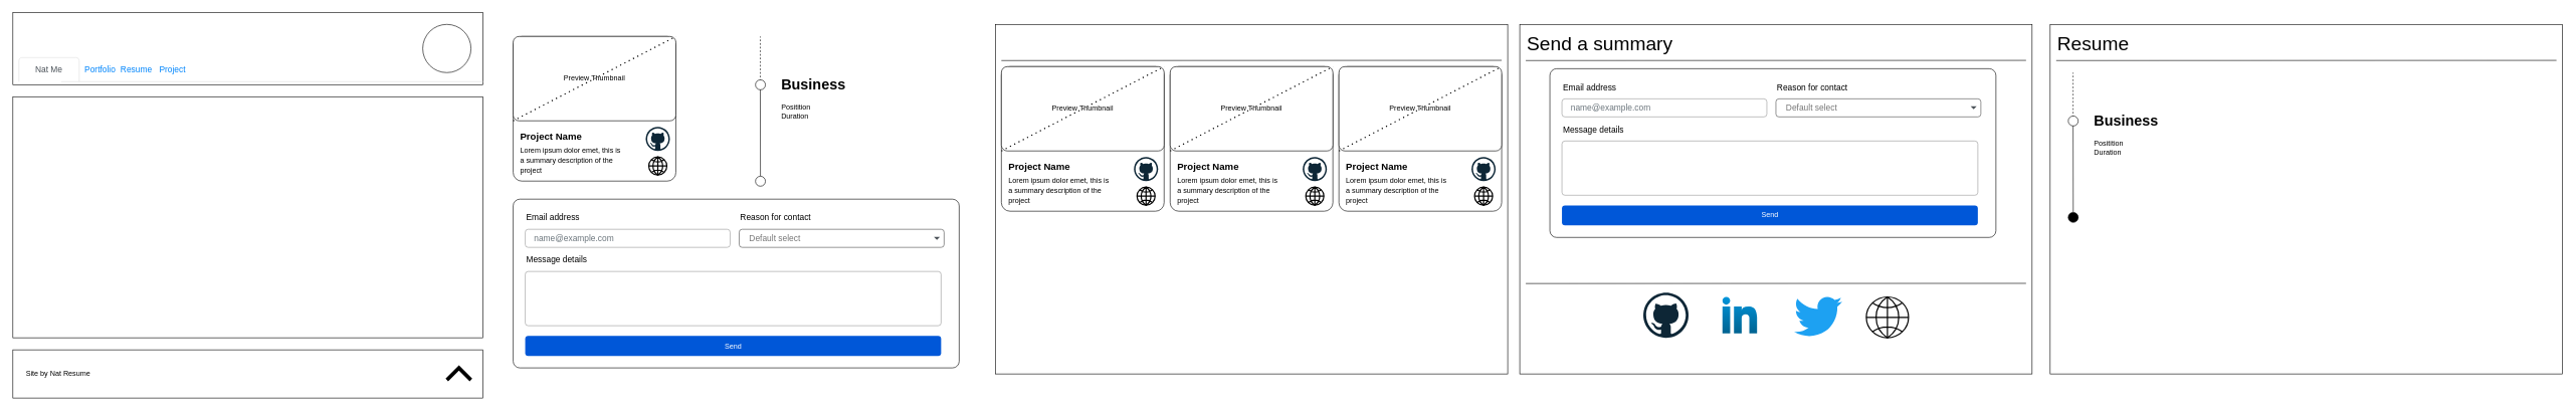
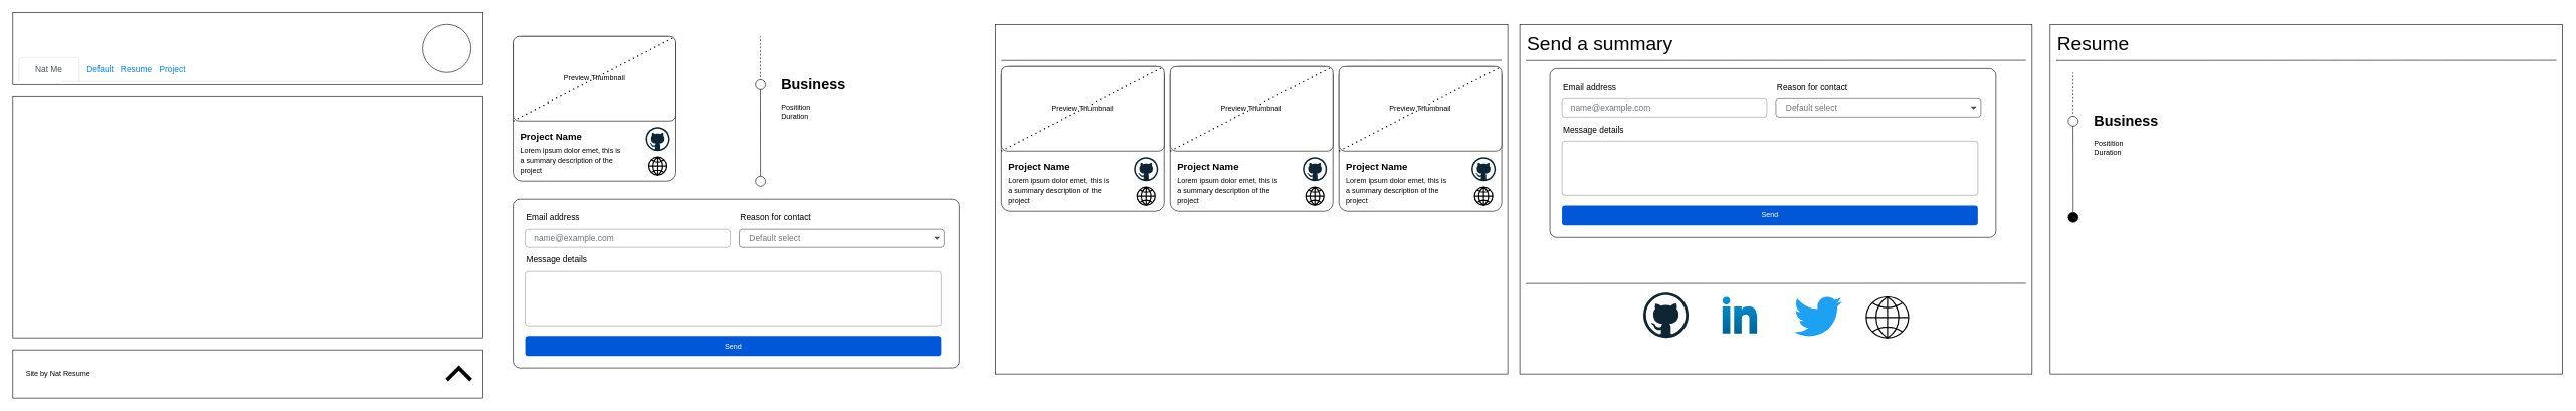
  <mxCell id="0" />
  <mxCell id="1" parent="0" />
  <mxCell id="2" value="" style="rounded=0;whiteSpace=wrap;html=1;" parent="1" vertex="1"><mxGeometry x="20" y="20" width="780" height="120" as="geometry" /></mxCell>
  <mxCell id="3" value="Nat Me" style="html=1;shadow=0;dashed=0;shape=mxgraph.bootstrap.tabTop;strokeColor=#DFDFDF;fillColor=#ffffff;rSize=5;perimeter=none;whiteSpace=wrap;resizeWidth=1;align=center;spacing=20;fontSize=14;fontColor=#4B5259;" parent="1" vertex="1"><mxGeometry x="30" y="95" width="100" height="40" as="geometry" /></mxCell>
- <mxCell id="4" value="Portfolio" style="strokeColor=none;fillColor=none;rSize=5;perimeter=none;whiteSpace=wrap;resizeWidth=1;align=center;spacing=20;fontSize=14;fontColor=#0085FC;" parent="1" vertex="1"><mxGeometry x="140" y="95" width="50" height="40" as="geometry" /></mxCell>
+ <mxCell id="4" value="Default" style="strokeColor=none;fillColor=none;rSize=5;perimeter=none;whiteSpace=wrap;resizeWidth=1;align=center;spacing=20;fontSize=14;fontColor=#0085FC;" parent="1" vertex="1"><mxGeometry x="140" y="95" width="50" height="40" as="geometry" /></mxCell>
  <mxCell id="5" value="Resume" style="strokeColor=none;fillColor=none;rSize=5;perimeter=none;whiteSpace=wrap;resizeWidth=1;align=center;spacing=20;fontSize=14;fontColor=#0085FC;" parent="1" vertex="1"><mxGeometry x="200" y="95" width="50" height="40" as="geometry" /></mxCell>
  <mxCell id="6" value="" style="shape=line;strokeColor=#dddddd;" parent="1" vertex="1"><mxGeometry x="100" y="130" width="700" height="10" as="geometry" /></mxCell>
  <mxCell id="7" value="Project" style="strokeColor=none;fillColor=none;rSize=5;perimeter=none;whiteSpace=wrap;resizeWidth=1;align=center;spacing=20;fontSize=14;fontColor=#0085FC;" parent="1" vertex="1"><mxGeometry x="260" y="95" width="50" height="40" as="geometry" /></mxCell>
  <mxCell id="8" value="" style="rounded=0;whiteSpace=wrap;html=1;fontSize=36;" parent="1" vertex="1"><mxGeometry x="20" y="160" width="780" height="400" as="geometry" /></mxCell>
  <mxCell id="9" value="" style="rounded=0;whiteSpace=wrap;html=1;fontSize=36;" parent="1" vertex="1"><mxGeometry x="20" y="580" width="780" height="80" as="geometry" /></mxCell>
  <mxCell id="10" value="Site by Nat Resume" style="text;html=1;strokeColor=none;fillColor=none;align=left;verticalAlign=middle;whiteSpace=wrap;rounded=0;fontSize=12;" parent="1" vertex="1"><mxGeometry x="40" y="605" width="200" height="30" as="geometry" /></mxCell>
  <mxCell id="11" value="" style="ellipse;whiteSpace=wrap;html=1;aspect=fixed;fontSize=12;" parent="1" vertex="1"><mxGeometry x="700" y="40" width="80" height="80" as="geometry" /></mxCell>
  <mxCell id="12" value="" style="group" parent="1" vertex="1" connectable="0"><mxGeometry x="850" y="330" width="740" height="280" as="geometry" /></mxCell>
  <mxCell id="13" value="" style="rounded=1;whiteSpace=wrap;html=1;strokeColor=#000000;fontSize=12;arcSize=4;" parent="12" vertex="1"><mxGeometry width="740" height="280" as="geometry" /></mxCell>
  <mxCell id="14" value="Email address" style="fillColor=none;strokeColor=none;align=left;fontSize=14;" parent="12" vertex="1"><mxGeometry x="20" y="10" width="260" height="40" as="geometry" /></mxCell>
  <mxCell id="15" value="name@example.com" style="html=1;shadow=0;dashed=0;shape=mxgraph.bootstrap.rrect;rSize=5;fillColor=none;strokeColor=#999999;align=left;spacing=15;fontSize=14;fontColor=#6C767D;" parent="12" vertex="1"><mxGeometry width="340" height="30" relative="1" as="geometry"><mxPoint x="20" y="50" as="offset" /></mxGeometry></mxCell>
  <mxCell id="16" value="Message details" style="fillColor=none;strokeColor=none;align=left;fontSize=14;" parent="12" vertex="1"><mxGeometry width="260" height="40" relative="1" as="geometry"><mxPoint x="20" y="80" as="offset" /></mxGeometry></mxCell>
  <mxCell id="17" value="" style="html=1;shadow=0;dashed=0;shape=mxgraph.bootstrap.rrect;rSize=5;fillColor=none;strokeColor=#999999;align=left;spacing=15;fontSize=14;fontColor=#6C767D;" parent="12" vertex="1"><mxGeometry width="690" height="90" relative="1" as="geometry"><mxPoint x="20" y="120" as="offset" /></mxGeometry></mxCell>
  <mxCell id="18" value="Default select" style="html=1;shadow=0;dashed=0;shape=mxgraph.bootstrap.rrect;rSize=5;strokeColor=#505050;strokeWidth=1;fillColor=#ffffff;fontColor=#777777;whiteSpace=wrap;align=left;verticalAlign=middle;fontStyle=0;fontSize=14;spacingRight=0;spacing=17;" parent="12" vertex="1"><mxGeometry x="375" y="50" width="340" height="30" as="geometry" /></mxCell>
  <mxCell id="19" value="" style="shape=triangle;direction=south;fillColor=#495057;strokeColor=none;perimeter=none;fontSize=12;" parent="18" vertex="1"><mxGeometry x="1" y="0.5" width="10" height="5" relative="1" as="geometry"><mxPoint x="-17" y="-2.5" as="offset" /></mxGeometry></mxCell>
  <mxCell id="20" value="Reason for contact" style="fillColor=none;strokeColor=none;align=left;fontSize=14;" parent="12" vertex="1"><mxGeometry x="375" y="10" width="260" height="40" as="geometry" /></mxCell>
  <mxCell id="21" value="Send" style="rounded=1;fillColor=#0057D8;strokeColor=none;html=1;fontColor=#ffffff;align=center;verticalAlign=middle;fontStyle=0;fontSize=12;sketch=0;" parent="12" vertex="1"><mxGeometry x="20" y="227" width="690" height="33" as="geometry" /></mxCell>
  <mxCell id="22" value="" style="html=1;verticalLabelPosition=bottom;labelBackgroundColor=#ffffff;verticalAlign=top;shadow=0;dashed=0;strokeWidth=6;shape=mxgraph.ios7.misc.up;strokeColor=#000000;fontSize=12;" parent="1" vertex="1"><mxGeometry x="740" y="610" width="40" height="20" as="geometry" /></mxCell>
  <mxCell id="23" value="" style="rounded=0;whiteSpace=wrap;html=1;fontSize=36;" parent="1" vertex="1"><mxGeometry x="1650" y="40" width="850" height="580" as="geometry" /></mxCell>
  <mxCell id="24" value="" style="group" parent="1" vertex="1" connectable="0"><mxGeometry x="1660" y="40" width="170" height="60" as="geometry" /></mxCell>
  <mxCell id="25" value="" style="endArrow=none;html=1;rounded=0;fontSize=12;" parent="24" edge="1"><mxGeometry width="50" height="50" relative="1" as="geometry"><mxPoint y="60" as="sourcePoint" /><mxPoint x="830" y="59.618" as="targetPoint" /></mxGeometry></mxCell>
  <mxCell id="26" value="" style="group" parent="1" vertex="1" connectable="0"><mxGeometry x="850" y="60" width="270" height="240" as="geometry" /></mxCell>
  <mxCell id="27" value="" style="rounded=1;whiteSpace=wrap;html=1;fontSize=12;arcSize=6;" parent="26" vertex="1"><mxGeometry width="270" height="240" as="geometry" /></mxCell>
  <mxCell id="28" value="Preview Thumbnail" style="rounded=1;whiteSpace=wrap;html=1;fontSize=12;arcSize=7;" parent="26" vertex="1"><mxGeometry width="270" height="140" as="geometry" /></mxCell>
  <mxCell id="29" value="Project Name" style="text;html=1;strokeColor=none;fillColor=none;align=left;verticalAlign=middle;whiteSpace=wrap;rounded=0;fontSize=16;fontStyle=1" parent="26" vertex="1"><mxGeometry x="10" y="150" width="140" height="30" as="geometry" /></mxCell>
  <mxCell id="30" value="&lt;p style=&quot;line-height: 100%;&quot;&gt;&lt;font style=&quot;font-size: 12px;&quot;&gt;Lorem ipsum dolor emet, this is a summary description of the project&lt;/font&gt;&lt;/p&gt;" style="text;html=1;strokeColor=none;fillColor=none;align=left;verticalAlign=middle;whiteSpace=wrap;rounded=0;fontSize=16;" parent="26" vertex="1"><mxGeometry x="10" y="180" width="170" height="50" as="geometry" /></mxCell>
  <mxCell id="31" value="" style="dashed=0;outlineConnect=0;html=1;align=center;labelPosition=center;verticalLabelPosition=bottom;verticalAlign=top;shape=mxgraph.weblogos.github;fontSize=12;" parent="26" vertex="1"><mxGeometry x="220" y="150" width="40" height="40" as="geometry" /></mxCell>
  <mxCell id="32" value="" style="html=1;verticalLabelPosition=bottom;align=center;labelBackgroundColor=#ffffff;verticalAlign=top;strokeWidth=2;strokeColor=#000000;shadow=0;dashed=0;shape=mxgraph.ios7.icons.globe;fontSize=12;" parent="26" vertex="1"><mxGeometry x="225" y="200" width="30" height="30" as="geometry" /></mxCell>
  <mxCell id="33" value="" style="endArrow=none;dashed=1;html=1;dashPattern=1 3;strokeWidth=2;rounded=0;fontSize=12;entryX=1;entryY=0;entryDx=0;entryDy=0;exitX=0;exitY=1;exitDx=0;exitDy=0;" parent="26" source="28" target="28" edge="1"><mxGeometry width="50" height="50" relative="1" as="geometry"><mxPoint x="10" y="130" as="sourcePoint" /><mxPoint x="60" y="80" as="targetPoint" /></mxGeometry></mxCell>
  <mxCell id="34" value="" style="group" parent="1" vertex="1" connectable="0"><mxGeometry x="1660" y="110" width="270" height="240" as="geometry" /></mxCell>
  <mxCell id="35" value="" style="rounded=1;whiteSpace=wrap;html=1;fontSize=12;arcSize=6;" parent="34" vertex="1"><mxGeometry width="270" height="240" as="geometry" /></mxCell>
  <mxCell id="36" value="Preview Thumbnail" style="rounded=1;whiteSpace=wrap;html=1;fontSize=12;arcSize=7;" parent="34" vertex="1"><mxGeometry width="270" height="140" as="geometry" /></mxCell>
  <mxCell id="37" value="Project Name" style="text;html=1;strokeColor=none;fillColor=none;align=left;verticalAlign=middle;whiteSpace=wrap;rounded=0;fontSize=16;fontStyle=1" parent="34" vertex="1"><mxGeometry x="10" y="150" width="140" height="30" as="geometry" /></mxCell>
  <mxCell id="38" value="&lt;p style=&quot;line-height: 100%;&quot;&gt;&lt;font style=&quot;font-size: 12px;&quot;&gt;Lorem ipsum dolor emet, this is a summary description of the project&lt;/font&gt;&lt;/p&gt;" style="text;html=1;strokeColor=none;fillColor=none;align=left;verticalAlign=middle;whiteSpace=wrap;rounded=0;fontSize=16;" parent="34" vertex="1"><mxGeometry x="10" y="180" width="170" height="50" as="geometry" /></mxCell>
  <mxCell id="39" value="" style="dashed=0;outlineConnect=0;html=1;align=center;labelPosition=center;verticalLabelPosition=bottom;verticalAlign=top;shape=mxgraph.weblogos.github;fontSize=12;" parent="34" vertex="1"><mxGeometry x="220" y="150" width="40" height="40" as="geometry" /></mxCell>
  <mxCell id="40" value="" style="html=1;verticalLabelPosition=bottom;align=center;labelBackgroundColor=#ffffff;verticalAlign=top;strokeWidth=2;strokeColor=#000000;shadow=0;dashed=0;shape=mxgraph.ios7.icons.globe;fontSize=12;" parent="34" vertex="1"><mxGeometry x="225" y="200" width="30" height="30" as="geometry" /></mxCell>
  <mxCell id="41" value="" style="endArrow=none;dashed=1;html=1;dashPattern=1 3;strokeWidth=2;rounded=0;fontSize=12;entryX=1;entryY=0;entryDx=0;entryDy=0;exitX=0;exitY=1;exitDx=0;exitDy=0;" parent="34" source="36" target="36" edge="1"><mxGeometry width="50" height="50" relative="1" as="geometry"><mxPoint x="10" y="130" as="sourcePoint" /><mxPoint x="60" y="80" as="targetPoint" /></mxGeometry></mxCell>
  <mxCell id="42" value="" style="group" parent="1" vertex="1" connectable="0"><mxGeometry x="1940" y="110" width="270" height="240" as="geometry" /></mxCell>
  <mxCell id="43" value="" style="rounded=1;whiteSpace=wrap;html=1;fontSize=12;arcSize=6;" parent="42" vertex="1"><mxGeometry width="270" height="240" as="geometry" /></mxCell>
  <mxCell id="44" value="Preview Thumbnail" style="rounded=1;whiteSpace=wrap;html=1;fontSize=12;arcSize=7;" parent="42" vertex="1"><mxGeometry width="270" height="140" as="geometry" /></mxCell>
  <mxCell id="45" value="Project Name" style="text;html=1;strokeColor=none;fillColor=none;align=left;verticalAlign=middle;whiteSpace=wrap;rounded=0;fontSize=16;fontStyle=1" parent="42" vertex="1"><mxGeometry x="10" y="150" width="140" height="30" as="geometry" /></mxCell>
  <mxCell id="46" value="&lt;p style=&quot;line-height: 100%;&quot;&gt;&lt;font style=&quot;font-size: 12px;&quot;&gt;Lorem ipsum dolor emet, this is a summary description of the project&lt;/font&gt;&lt;/p&gt;" style="text;html=1;strokeColor=none;fillColor=none;align=left;verticalAlign=middle;whiteSpace=wrap;rounded=0;fontSize=16;" parent="42" vertex="1"><mxGeometry x="10" y="180" width="170" height="50" as="geometry" /></mxCell>
  <mxCell id="47" value="" style="dashed=0;outlineConnect=0;html=1;align=center;labelPosition=center;verticalLabelPosition=bottom;verticalAlign=top;shape=mxgraph.weblogos.github;fontSize=12;" parent="42" vertex="1"><mxGeometry x="220" y="150" width="40" height="40" as="geometry" /></mxCell>
  <mxCell id="48" value="" style="html=1;verticalLabelPosition=bottom;align=center;labelBackgroundColor=#ffffff;verticalAlign=top;strokeWidth=2;strokeColor=#000000;shadow=0;dashed=0;shape=mxgraph.ios7.icons.globe;fontSize=12;" parent="42" vertex="1"><mxGeometry x="225" y="200" width="30" height="30" as="geometry" /></mxCell>
  <mxCell id="49" value="" style="endArrow=none;dashed=1;html=1;dashPattern=1 3;strokeWidth=2;rounded=0;fontSize=12;entryX=1;entryY=0;entryDx=0;entryDy=0;exitX=0;exitY=1;exitDx=0;exitDy=0;" parent="42" source="44" target="44" edge="1"><mxGeometry width="50" height="50" relative="1" as="geometry"><mxPoint x="10" y="130" as="sourcePoint" /><mxPoint x="60" y="80" as="targetPoint" /></mxGeometry></mxCell>
  <mxCell id="50" value="" style="group" parent="1" vertex="1" connectable="0"><mxGeometry x="2220" y="110" width="270" height="240" as="geometry" /></mxCell>
  <mxCell id="51" value="" style="rounded=1;whiteSpace=wrap;html=1;fontSize=12;arcSize=6;" parent="50" vertex="1"><mxGeometry width="270" height="240" as="geometry" /></mxCell>
  <mxCell id="52" value="Preview Thumbnail" style="rounded=1;whiteSpace=wrap;html=1;fontSize=12;arcSize=7;" parent="50" vertex="1"><mxGeometry width="270" height="140" as="geometry" /></mxCell>
  <mxCell id="53" value="Project Name" style="text;html=1;strokeColor=none;fillColor=none;align=left;verticalAlign=middle;whiteSpace=wrap;rounded=0;fontSize=16;fontStyle=1" parent="50" vertex="1"><mxGeometry x="10" y="150" width="140" height="30" as="geometry" /></mxCell>
  <mxCell id="54" value="&lt;p style=&quot;line-height: 100%;&quot;&gt;&lt;font style=&quot;font-size: 12px;&quot;&gt;Lorem ipsum dolor emet, this is a summary description of the project&lt;/font&gt;&lt;/p&gt;" style="text;html=1;strokeColor=none;fillColor=none;align=left;verticalAlign=middle;whiteSpace=wrap;rounded=0;fontSize=16;" parent="50" vertex="1"><mxGeometry x="10" y="180" width="170" height="50" as="geometry" /></mxCell>
  <mxCell id="55" value="" style="dashed=0;outlineConnect=0;html=1;align=center;labelPosition=center;verticalLabelPosition=bottom;verticalAlign=top;shape=mxgraph.weblogos.github;fontSize=12;" parent="50" vertex="1"><mxGeometry x="220" y="150" width="40" height="40" as="geometry" /></mxCell>
  <mxCell id="56" value="" style="html=1;verticalLabelPosition=bottom;align=center;labelBackgroundColor=#ffffff;verticalAlign=top;strokeWidth=2;strokeColor=#000000;shadow=0;dashed=0;shape=mxgraph.ios7.icons.globe;fontSize=12;" parent="50" vertex="1"><mxGeometry x="225" y="200" width="30" height="30" as="geometry" /></mxCell>
  <mxCell id="57" value="" style="endArrow=none;dashed=1;html=1;dashPattern=1 3;strokeWidth=2;rounded=0;fontSize=12;entryX=1;entryY=0;entryDx=0;entryDy=0;exitX=0;exitY=1;exitDx=0;exitDy=0;" parent="50" source="52" target="52" edge="1"><mxGeometry width="50" height="50" relative="1" as="geometry"><mxPoint x="10" y="130" as="sourcePoint" /><mxPoint x="60" y="80" as="targetPoint" /></mxGeometry></mxCell>
  <mxCell id="58" value="" style="rounded=0;whiteSpace=wrap;html=1;fontSize=36;" parent="1" vertex="1"><mxGeometry x="2520" y="40" width="850" height="580" as="geometry" /></mxCell>
  <mxCell id="59" value="" style="group" parent="1" vertex="1" connectable="0"><mxGeometry x="2570" y="113.5" width="740" height="280" as="geometry" /></mxCell>
  <mxCell id="60" value="" style="rounded=1;whiteSpace=wrap;html=1;strokeColor=#000000;fontSize=12;arcSize=4;" parent="59" vertex="1"><mxGeometry width="740" height="280" as="geometry" /></mxCell>
  <mxCell id="61" value="Email address" style="fillColor=none;strokeColor=none;align=left;fontSize=14;" parent="59" vertex="1"><mxGeometry x="20" y="10" width="260" height="40" as="geometry" /></mxCell>
  <mxCell id="62" value="name@example.com" style="html=1;shadow=0;dashed=0;shape=mxgraph.bootstrap.rrect;rSize=5;fillColor=none;strokeColor=#999999;align=left;spacing=15;fontSize=14;fontColor=#6C767D;" parent="59" vertex="1"><mxGeometry width="340" height="30" relative="1" as="geometry"><mxPoint x="20" y="50" as="offset" /></mxGeometry></mxCell>
  <mxCell id="63" value="Message details" style="fillColor=none;strokeColor=none;align=left;fontSize=14;" parent="59" vertex="1"><mxGeometry width="260" height="40" relative="1" as="geometry"><mxPoint x="20" y="80" as="offset" /></mxGeometry></mxCell>
  <mxCell id="64" value="" style="html=1;shadow=0;dashed=0;shape=mxgraph.bootstrap.rrect;rSize=5;fillColor=none;strokeColor=#999999;align=left;spacing=15;fontSize=14;fontColor=#6C767D;" parent="59" vertex="1"><mxGeometry width="690" height="90" relative="1" as="geometry"><mxPoint x="20" y="120" as="offset" /></mxGeometry></mxCell>
  <mxCell id="65" value="Default select" style="html=1;shadow=0;dashed=0;shape=mxgraph.bootstrap.rrect;rSize=5;strokeColor=#505050;strokeWidth=1;fillColor=#ffffff;fontColor=#777777;whiteSpace=wrap;align=left;verticalAlign=middle;fontStyle=0;fontSize=14;spacingRight=0;spacing=17;" parent="59" vertex="1"><mxGeometry x="375" y="50" width="340" height="30" as="geometry" /></mxCell>
  <mxCell id="66" value="" style="shape=triangle;direction=south;fillColor=#495057;strokeColor=none;perimeter=none;fontSize=12;" parent="65" vertex="1"><mxGeometry x="1" y="0.5" width="10" height="5" relative="1" as="geometry"><mxPoint x="-17" y="-2.5" as="offset" /></mxGeometry></mxCell>
  <mxCell id="67" value="Reason for contact" style="fillColor=none;strokeColor=none;align=left;fontSize=14;" parent="59" vertex="1"><mxGeometry x="375" y="10" width="260" height="40" as="geometry" /></mxCell>
  <mxCell id="68" value="Send" style="rounded=1;fillColor=#0057D8;strokeColor=none;html=1;fontColor=#ffffff;align=center;verticalAlign=middle;fontStyle=0;fontSize=12;sketch=0;" parent="59" vertex="1"><mxGeometry x="20" y="227" width="690" height="33" as="geometry" /></mxCell>
  <mxCell id="69" value="" style="group" vertex="1" connectable="0" parent="1"><mxGeometry x="2530" y="50" width="280" height="50" as="geometry" /></mxCell>
  <mxCell id="70" value="Send a summary" style="text;html=1;strokeColor=none;fillColor=none;align=left;verticalAlign=middle;whiteSpace=wrap;rounded=0;strokeWidth=6;fontSize=32;fontStyle=0" vertex="1" parent="69"><mxGeometry width="280" height="46.577" as="geometry" /></mxCell>
  <mxCell id="71" value="" style="endArrow=none;html=1;rounded=0;fontSize=12;" edge="1" parent="69"><mxGeometry width="50" height="50" relative="1" as="geometry"><mxPoint y="50" as="sourcePoint" /><mxPoint x="830" y="49.682" as="targetPoint" /></mxGeometry></mxCell>
  <mxCell id="72" value="" style="group" vertex="1" connectable="0" parent="1"><mxGeometry x="2530" y="420" width="280" height="50" as="geometry" /></mxCell>
  <mxCell id="73" value="" style="endArrow=none;html=1;rounded=0;fontSize=12;" edge="1" parent="72"><mxGeometry width="50" height="50" relative="1" as="geometry"><mxPoint y="50" as="sourcePoint" /><mxPoint x="830" y="49.682" as="targetPoint" /></mxGeometry></mxCell>
  <mxCell id="74" value="" style="dashed=0;outlineConnect=0;html=1;align=center;labelPosition=center;verticalLabelPosition=bottom;verticalAlign=top;shape=mxgraph.weblogos.github" vertex="1" parent="1"><mxGeometry x="2725" y="485" width="75" height="75" as="geometry" /></mxCell>
  <mxCell id="75" value="" style="dashed=0;outlineConnect=0;html=1;align=center;labelPosition=center;verticalLabelPosition=bottom;verticalAlign=top;shape=mxgraph.weblogos.linkedin;fillColor=#0095DB;gradientColor=#006391" vertex="1" parent="1"><mxGeometry x="2856.3" y="492.2" width="57.4" height="60.6" as="geometry" /></mxCell>
  <mxCell id="76" value="" style="dashed=0;outlineConnect=0;html=1;align=center;labelPosition=center;verticalLabelPosition=bottom;verticalAlign=top;shape=mxgraph.weblogos.twitter;fillColor=#1DA1F2;strokeColor=none" vertex="1" parent="1"><mxGeometry x="2975" y="490" width="80" height="70" as="geometry" /></mxCell>
  <mxCell id="77" value="" style="html=1;verticalLabelPosition=bottom;align=center;labelBackgroundColor=#ffffff;verticalAlign=top;strokeWidth=2;strokeColor=#000000;shadow=0;dashed=0;shape=mxgraph.ios7.icons.globe;fontSize=12;" vertex="1" parent="1"><mxGeometry x="3095" y="492.2" width="70" height="67.8" as="geometry" /></mxCell>
  <mxCell id="78" value="" style="rounded=0;whiteSpace=wrap;html=1;fontSize=36;" vertex="1" parent="1"><mxGeometry x="3400" y="40" width="850" height="580" as="geometry" /></mxCell>
  <mxCell id="79" value="" style="group" vertex="1" connectable="0" parent="1"><mxGeometry x="3410" y="50" width="280" height="50" as="geometry" /></mxCell>
  <mxCell id="80" value="Resume" style="text;html=1;strokeColor=none;fillColor=none;align=left;verticalAlign=middle;whiteSpace=wrap;rounded=0;strokeWidth=6;fontSize=32;fontStyle=0" vertex="1" parent="79"><mxGeometry width="280" height="46.577" as="geometry" /></mxCell>
  <mxCell id="81" value="" style="endArrow=none;html=1;rounded=0;fontSize=12;" edge="1" parent="79"><mxGeometry width="50" height="50" relative="1" as="geometry"><mxPoint y="50" as="sourcePoint" /><mxPoint x="830" y="49.682" as="targetPoint" /></mxGeometry></mxCell>
  <mxCell id="82" value="" style="group" vertex="1" connectable="0" parent="1"><mxGeometry x="1252" y="60" width="228" height="248.5" as="geometry" /></mxCell>
  <mxCell id="83" value="" style="endArrow=none;html=1;rounded=0;exitX=0.5;exitY=0;exitDx=0;exitDy=0;" edge="1" parent="82" source="85"><mxGeometry width="50" height="50" relative="1" as="geometry"><mxPoint x="8" y="160" as="sourcePoint" /><mxPoint x="8" y="80" as="targetPoint" /></mxGeometry></mxCell>
  <mxCell id="84" value="" style="endArrow=none;dashed=1;html=1;rounded=0;" edge="1" parent="82"><mxGeometry width="50" height="50" relative="1" as="geometry"><mxPoint x="8" y="80" as="sourcePoint" /><mxPoint x="8" as="targetPoint" /></mxGeometry></mxCell>
  <mxCell id="85" value="" style="ellipse;whiteSpace=wrap;html=1;aspect=fixed;" vertex="1" parent="82"><mxGeometry y="232" width="16.5" height="16.5" as="geometry" /></mxCell>
  <mxCell id="86" value="" style="ellipse;whiteSpace=wrap;html=1;aspect=fixed;" vertex="1" parent="82"><mxGeometry y="72" width="16.5" height="16.5" as="geometry" /></mxCell>
  <mxCell id="87" value="&lt;h1&gt;Business&lt;/h1&gt;&lt;p&gt;Positition&lt;br&gt;Duration&lt;/p&gt;" style="text;html=1;strokeColor=none;fillColor=none;spacing=5;spacingTop=-20;whiteSpace=wrap;overflow=hidden;rounded=0;" vertex="1" parent="82"><mxGeometry x="38" y="60" width="190" height="120" as="geometry" /></mxCell>
  <mxCell id="88" value="" style="group" vertex="1" connectable="0" parent="1"><mxGeometry x="3430" y="120" width="228" height="248.5" as="geometry" /></mxCell>
  <mxCell id="89" value="" style="endArrow=none;html=1;rounded=0;exitX=0.5;exitY=0;exitDx=0;exitDy=0;" edge="1" parent="88" source="91"><mxGeometry width="50" height="50" relative="1" as="geometry"><mxPoint x="8" y="160" as="sourcePoint" /><mxPoint x="8" y="80" as="targetPoint" /></mxGeometry></mxCell>
  <mxCell id="90" value="" style="endArrow=none;dashed=1;html=1;rounded=0;" edge="1" parent="88"><mxGeometry width="50" height="50" relative="1" as="geometry"><mxPoint x="8" y="80" as="sourcePoint" /><mxPoint x="8" as="targetPoint" /></mxGeometry></mxCell>
  <mxCell id="91" value="" style="ellipse;whiteSpace=wrap;html=1;aspect=fixed;fillColor=#000000;" vertex="1" parent="88"><mxGeometry y="232" width="16.5" height="16.5" as="geometry" /></mxCell>
  <mxCell id="92" value="" style="ellipse;whiteSpace=wrap;html=1;aspect=fixed;" vertex="1" parent="88"><mxGeometry y="72" width="16.5" height="16.5" as="geometry" /></mxCell>
  <mxCell id="93" value="&lt;h1&gt;Business&lt;/h1&gt;&lt;p&gt;Positition&lt;br&gt;Duration&lt;/p&gt;" style="text;html=1;strokeColor=none;fillColor=none;spacing=5;spacingTop=-20;whiteSpace=wrap;overflow=hidden;rounded=0;" vertex="1" parent="88"><mxGeometry x="38" y="60" width="190" height="120" as="geometry" /></mxCell>
